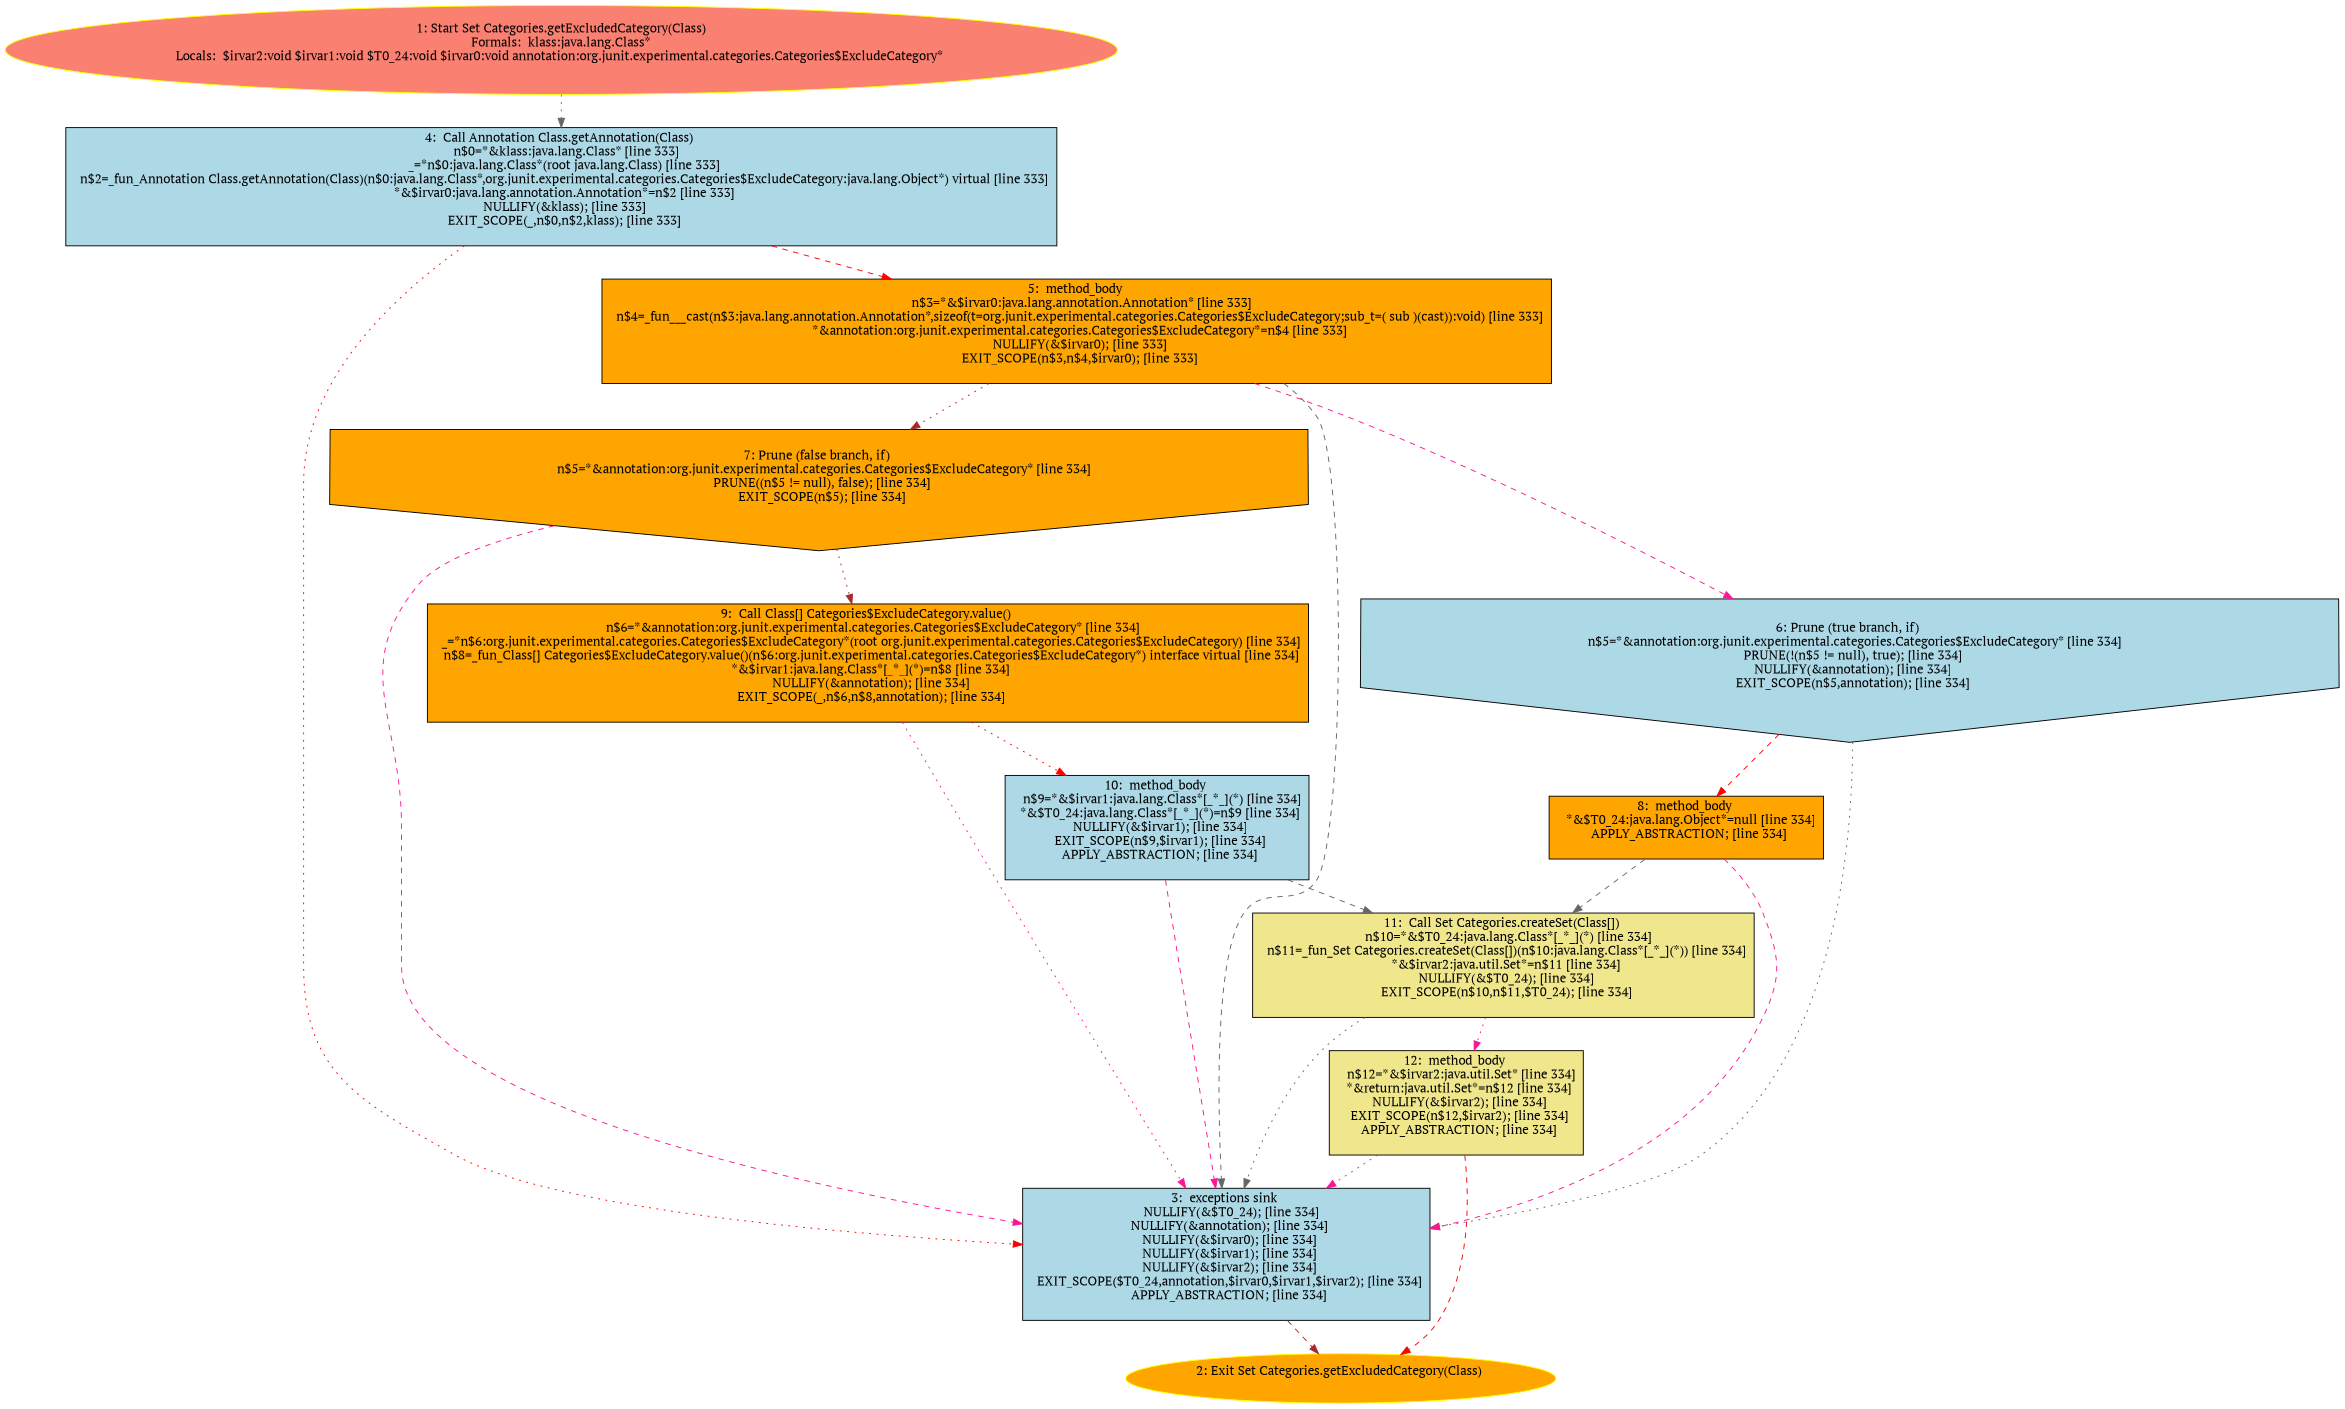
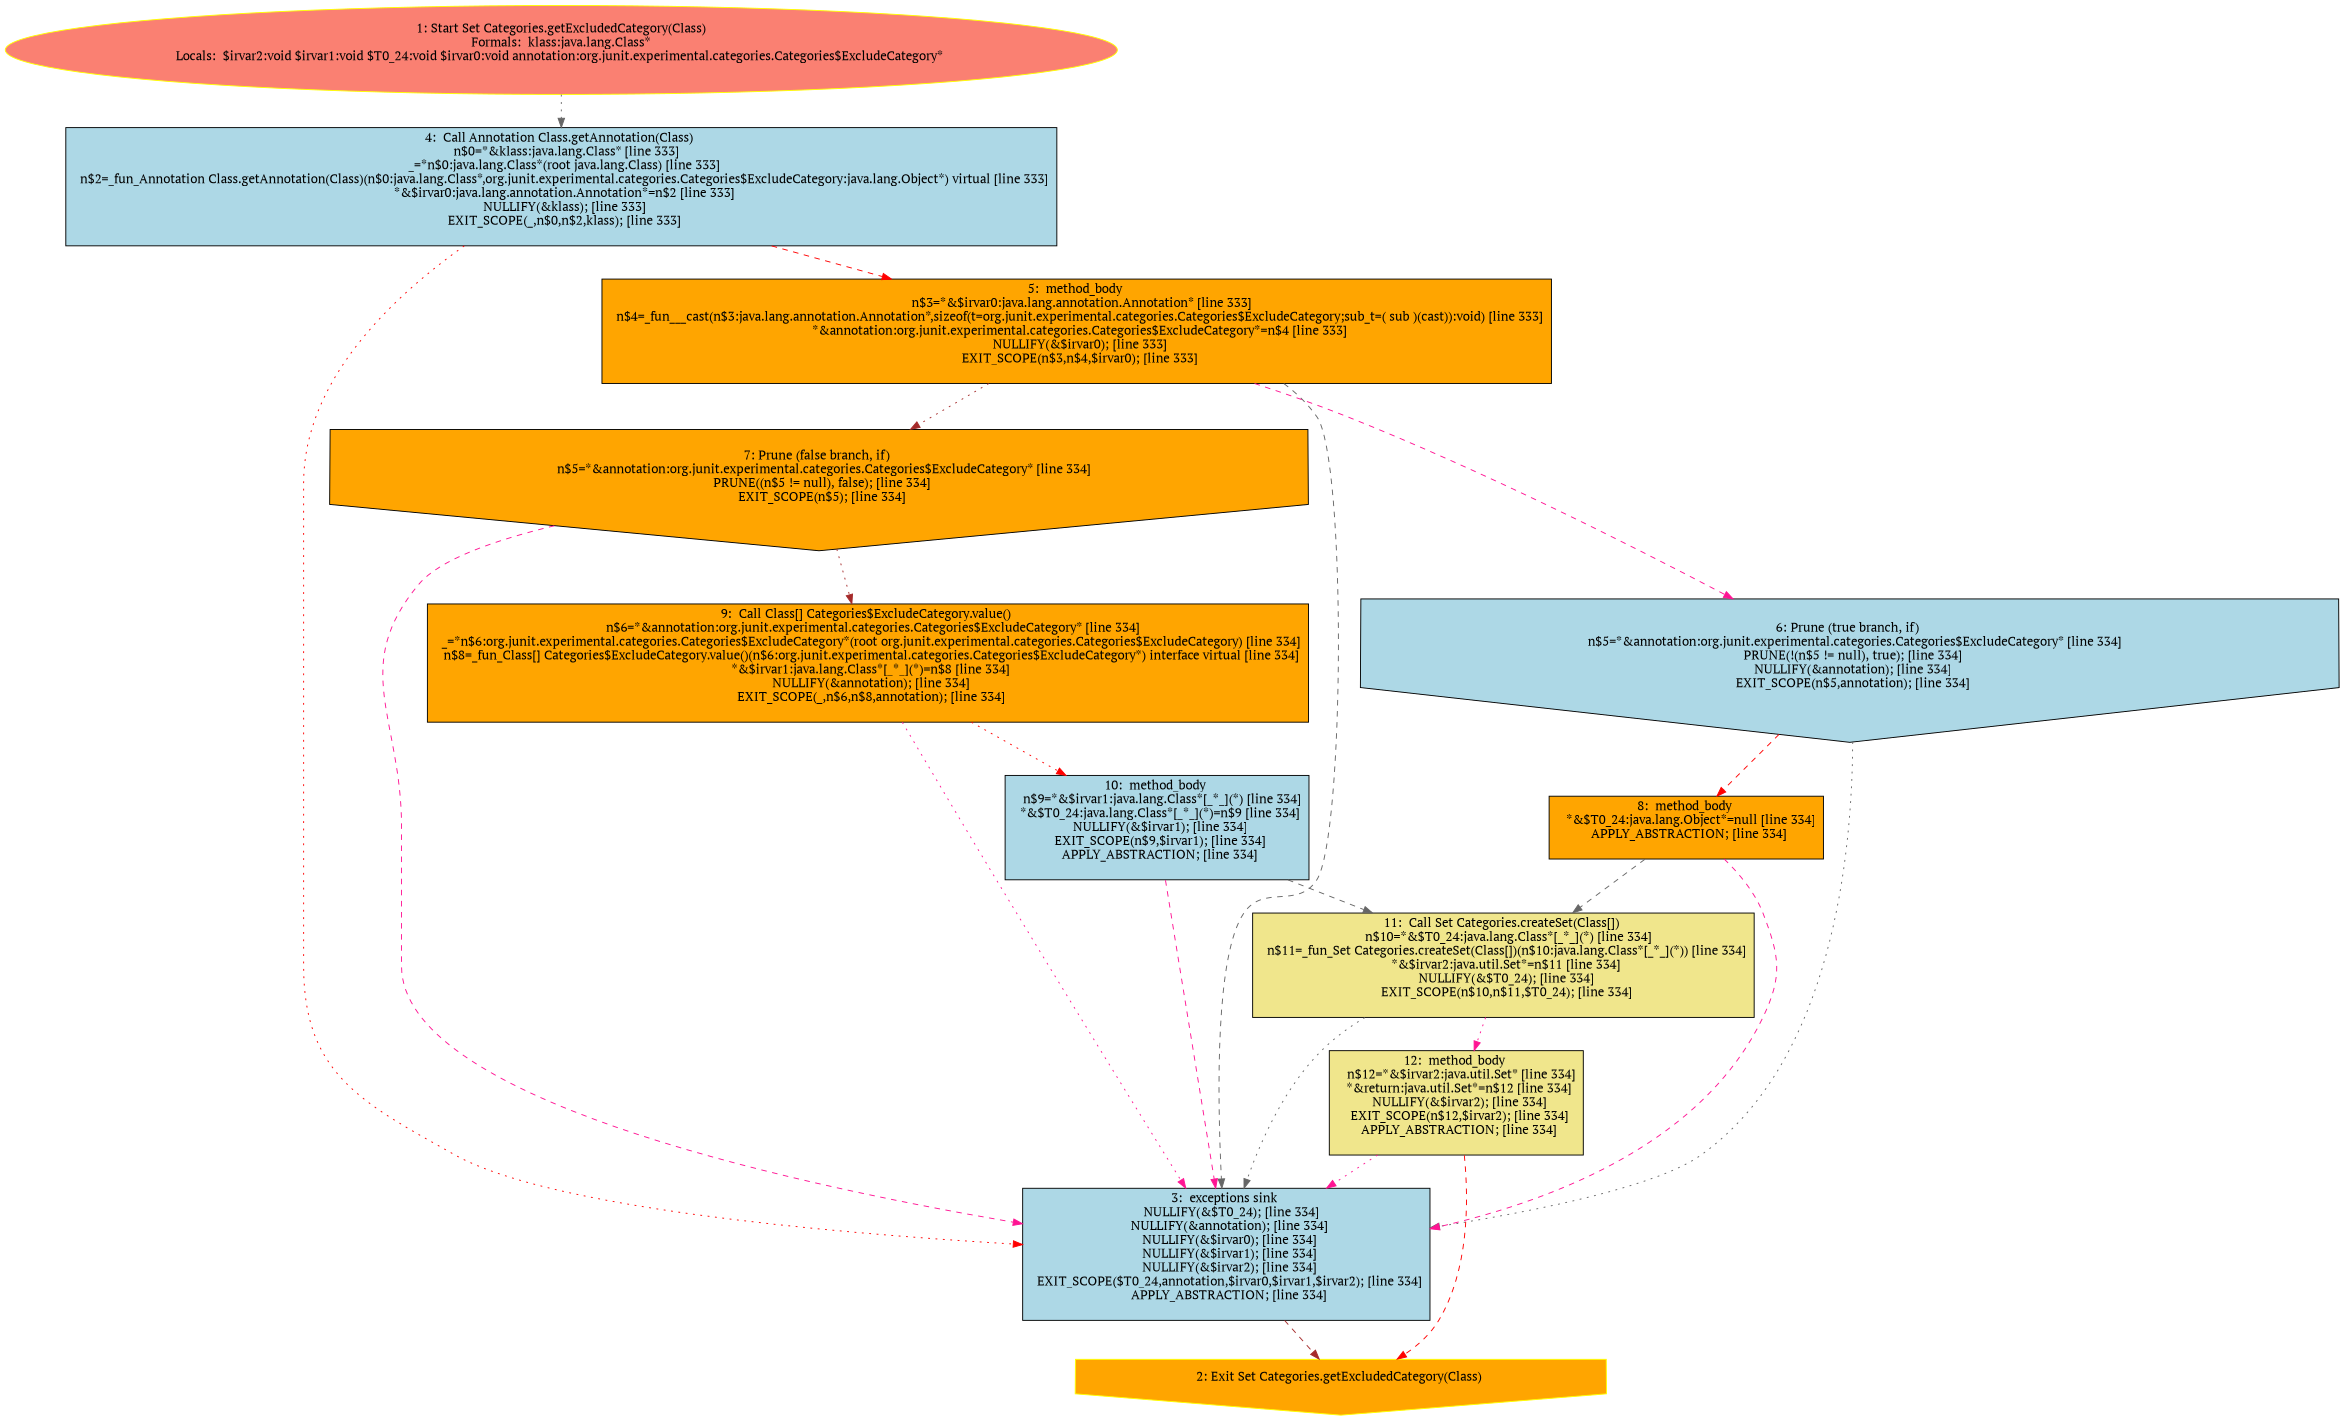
  digraph {
    fontname="PT Serif"
    node [style=filled fillcolor=orange fontname="PT Serif" shape=box]
    edge [color=deeppink style=dashed fontname="PT Serif"]
    n1 [color=yellow label="1: Start Set Categories.getExcludedCategory(Class)\nFormals:  klass:java.lang.Class*\nLocals:  $irvar2:void $irvar1:void $T0_24:void $irvar0:void annotation:org.junit.experimental.categories.Categories$ExcludeCategory* \n  " fillcolor=salmon shape=""]
    n2 [label="4:  Call Annotation Class.getAnnotation(Class) \n   n$0=*&klass:java.lang.Class* [line 333]\n  _=*n$0:java.lang.Class*(root java.lang.Class) [line 333]\n  n$2=_fun_Annotation Class.getAnnotation(Class)(n$0:java.lang.Class*,org.junit.experimental.categories.Categories$ExcludeCategory:java.lang.Object*) virtual [line 333]\n  *&$irvar0:java.lang.annotation.Annotation*=n$2 [line 333]\n  NULLIFY(&klass); [line 333]\n  EXIT_SCOPE(_,n$0,n$2,klass); [line 333]\n " fillcolor=lightblue]
    n3 [label="3:  exceptions sink \n   NULLIFY(&$T0_24); [line 334]\n  NULLIFY(&annotation); [line 334]\n  NULLIFY(&$irvar0); [line 334]\n  NULLIFY(&$irvar1); [line 334]\n  NULLIFY(&$irvar2); [line 334]\n  EXIT_SCOPE($T0_24,annotation,$irvar0,$irvar1,$irvar2); [line 334]\n  APPLY_ABSTRACTION; [line 334]\n " fillcolor=lightblue]
    n4 [label="5:  method_body \n   n$3=*&$irvar0:java.lang.annotation.Annotation* [line 333]\n  n$4=_fun___cast(n$3:java.lang.annotation.Annotation*,sizeof(t=org.junit.experimental.categories.Categories$ExcludeCategory;sub_t=( sub )(cast)):void) [line 333]\n  *&annotation:org.junit.experimental.categories.Categories$ExcludeCategory*=n$4 [line 333]\n  NULLIFY(&$irvar0); [line 333]\n  EXIT_SCOPE(n$3,n$4,$irvar0); [line 333]\n "]
-   n5 [color=yellow label="2: Exit Set Categories.getExcludedCategory(Class) \n  " shape=""]
+   n5 [color=yellow label="2: Exit Set Categories.getExcludedCategory(Class) \n  " shape=invhouse]
    n6 [label="6: Prune (true branch, if) \n   n$5=*&annotation:org.junit.experimental.categories.Categories$ExcludeCategory* [line 334]\n  PRUNE(!(n$5 != null), true); [line 334]\n  NULLIFY(&annotation); [line 334]\n  EXIT_SCOPE(n$5,annotation); [line 334]\n " shape=invhouse fillcolor=lightblue]
    n7 [label="7: Prune (false branch, if) \n   n$5=*&annotation:org.junit.experimental.categories.Categories$ExcludeCategory* [line 334]\n  PRUNE((n$5 != null), false); [line 334]\n  EXIT_SCOPE(n$5); [line 334]\n " shape=invhouse]
    n8 [label="8:  method_body \n   *&$T0_24:java.lang.Object*=null [line 334]\n  APPLY_ABSTRACTION; [line 334]\n "]
    n9 [label="9:  Call Class[] Categories$ExcludeCategory.value() \n   n$6=*&annotation:org.junit.experimental.categories.Categories$ExcludeCategory* [line 334]\n  _=*n$6:org.junit.experimental.categories.Categories$ExcludeCategory*(root org.junit.experimental.categories.Categories$ExcludeCategory) [line 334]\n  n$8=_fun_Class[] Categories$ExcludeCategory.value()(n$6:org.junit.experimental.categories.Categories$ExcludeCategory*) interface virtual [line 334]\n  *&$irvar1:java.lang.Class*[_*_](*)=n$8 [line 334]\n  NULLIFY(&annotation); [line 334]\n  EXIT_SCOPE(_,n$6,n$8,annotation); [line 334]\n "]
    n10 [label="11:  Call Set Categories.createSet(Class[]) \n   n$10=*&$T0_24:java.lang.Class*[_*_](*) [line 334]\n  n$11=_fun_Set Categories.createSet(Class[])(n$10:java.lang.Class*[_*_](*)) [line 334]\n  *&$irvar2:java.util.Set*=n$11 [line 334]\n  NULLIFY(&$T0_24); [line 334]\n  EXIT_SCOPE(n$10,n$11,$T0_24); [line 334]\n " fillcolor=khaki]
    n11 [label="10:  method_body \n   n$9=*&$irvar1:java.lang.Class*[_*_](*) [line 334]\n  *&$T0_24:java.lang.Class*[_*_](*)=n$9 [line 334]\n  NULLIFY(&$irvar1); [line 334]\n  EXIT_SCOPE(n$9,$irvar1); [line 334]\n  APPLY_ABSTRACTION; [line 334]\n " fillcolor=lightblue]
    n12 [label="12:  method_body \n   n$12=*&$irvar2:java.util.Set* [line 334]\n  *&return:java.util.Set*=n$12 [line 334]\n  NULLIFY(&$irvar2); [line 334]\n  EXIT_SCOPE(n$12,$irvar2); [line 334]\n  APPLY_ABSTRACTION; [line 334]\n " fillcolor=khaki]
    n1 -> n2 [color=gray40 style=dotted]
    n2 -> n3 [color=red style=dotted]
    n2 -> n4 [color=red]
    n3 -> n5 [color=brown]
    n4 -> n3 [color=gray40]
    n4 -> n6
    n4 -> n7 [color=brown style=dotted]
    n6 -> n3 [color=gray40 style=dotted]
    n6 -> n8 [color=red]
    n7 -> n3
    n7 -> n9 [color=brown style=dotted]
    n8 -> n3
    n8 -> n10 [color=gray40]
    n9 -> n3 [style=dotted]
    n9 -> n11 [color=red style=dotted]
    n10 -> n3 [color=gray40 style=dotted]
    n10 -> n12 [style=dotted]
    n11 -> n3
    n11 -> n10 [color=gray40]
    n12 -> n3 [style=dotted]
    n12 -> n5 [color=red]
  }
